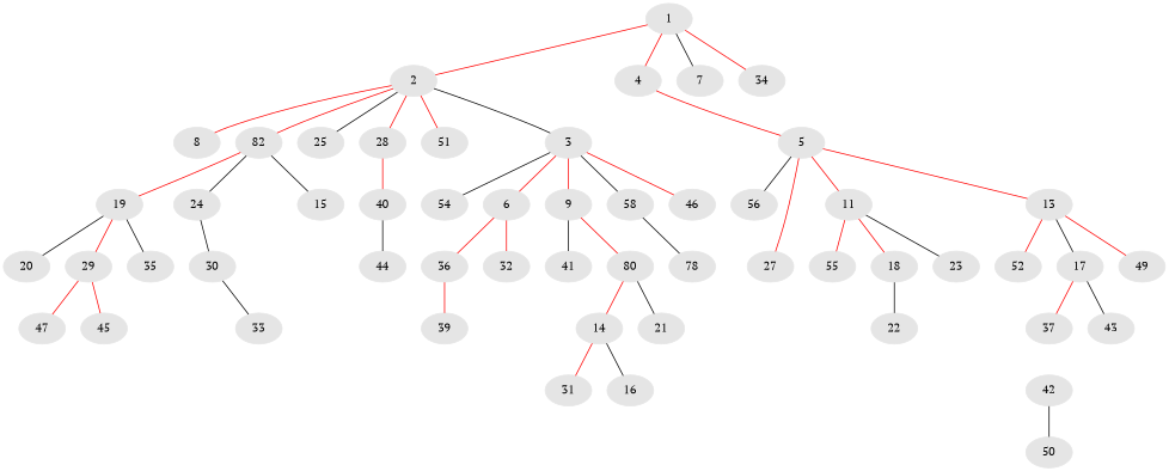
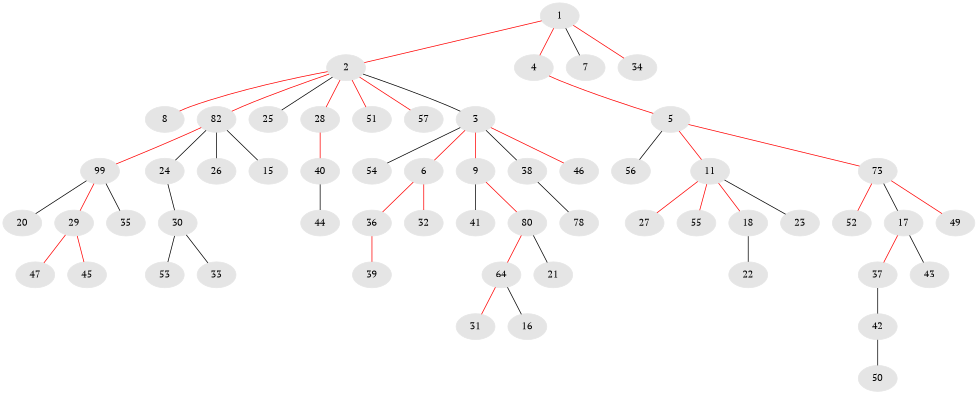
  graph {
    fontname="PT Serif"
    node [color=gray90 fontname="PT Serif" style=filled]
    edge [color=red fontname="PT Serif"]
    1
    2
    4
    7
    34
    3
    8
    n8 [label=82]
    25
    28
    51
+   57
    5
    6
    9
-   38 [label=58]
+   38
    46
    54
    15
-   19
+   19 [label=99]
    24
+   26
    40
    32
    36
    n26 [label=80]
    41
    n28 [label=78]
    11
-   13
+   13 [label=73]
    56
    18
    23
    27
    55
    17
    49
    52
    39
-   14
+   14 [label=64]
    21
    16
    31
    22
    20
    29
    35
    30
    37
    43
    42
    45
    47
    33
+   53
    44
    50
    1 -- 2
    1 -- 4
    1 -- 7 [color=black]
    1 -- 34
    2 -- 3 [color=black]
    2 -- 8
    2 -- n8
    2 -- 25 [color=black]
    2 -- 28
    2 -- 51
+   2 -- 57
    4 -- 5
    3 -- 6
    3 -- 9
    3 -- 38 [color=black]
    3 -- 46
    3 -- 54 [color=black]
    n8 -- 15 [color=black]
    n8 -- 19
    n8 -- 24 [color=black]
+   n8 -- 26 [color=black]
    28 -- 40
    5 -- 11
    5 -- 13
    5 -- 56 [color=black]
    6 -- 32
    6 -- 36
    9 -- n26
    9 -- 41 [color=black]
    38 -- n28 [color=black]
    19 -- 20 [color=black]
    19 -- 29
    19 -- 35 [color=black]
    24 -- 30 [color=black]
    40 -- 44 [color=black]
    36 -- 39
    n26 -- 14
    n26 -- 21 [color=black]
    11 -- 18
    11 -- 23 [color=black]
-   5 -- 27
+   11 -- 27
    11 -- 55
    13 -- 17 [color=black]
    13 -- 49
    13 -- 52
    18 -- 22 [color=black]
    17 -- 37
    17 -- 43 [color=black]
    14 -- 16 [color=black]
    14 -- 31
    29 -- 45
    29 -- 47
    30 -- 33 [color=black]
+   30 -- 53 [color=black]
+   37 -- 42 [color=black]
    42 -- 50 [color=black]
  }
